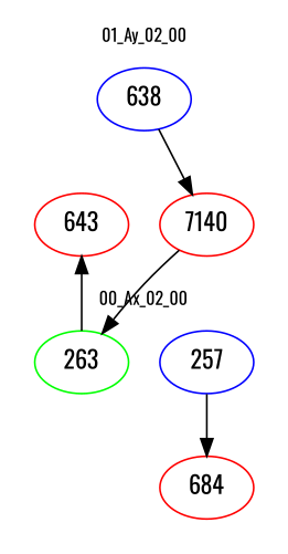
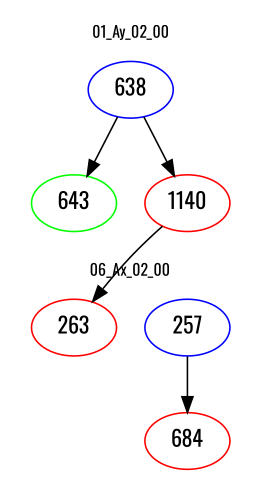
  digraph {
    fontname=Oswald
    node [color=blue fontname=Oswald]
    edge [color=black fontname=Oswald]
    n1 [label=638]
-   n2 [color=red label=643]
-   n3 [color=red label=7140]
+   n2 [color=green label=643]
+   n3 [color=red label=1140]
    n4 [label=257]
-   n5 [color=green label=263]
+   n5 [color=red label=263]
    n6 [color=red label=684]
    subgraph cluster_1 {
      color=white
      fontsize=10
      label="01_Ay_02_00"
      n1
      n2
      n3
    }
    subgraph cluster_2 {
      color=white
      fontsize=10
-     label="00_Ax_02_00"
+     label="06_Ax_02_00"
      n4
      n5
      n6
    }
-   n5 -> n2
+   n1 -> n2
    n1 -> n3
    n3 -> n5
    n4 -> n6
  }
